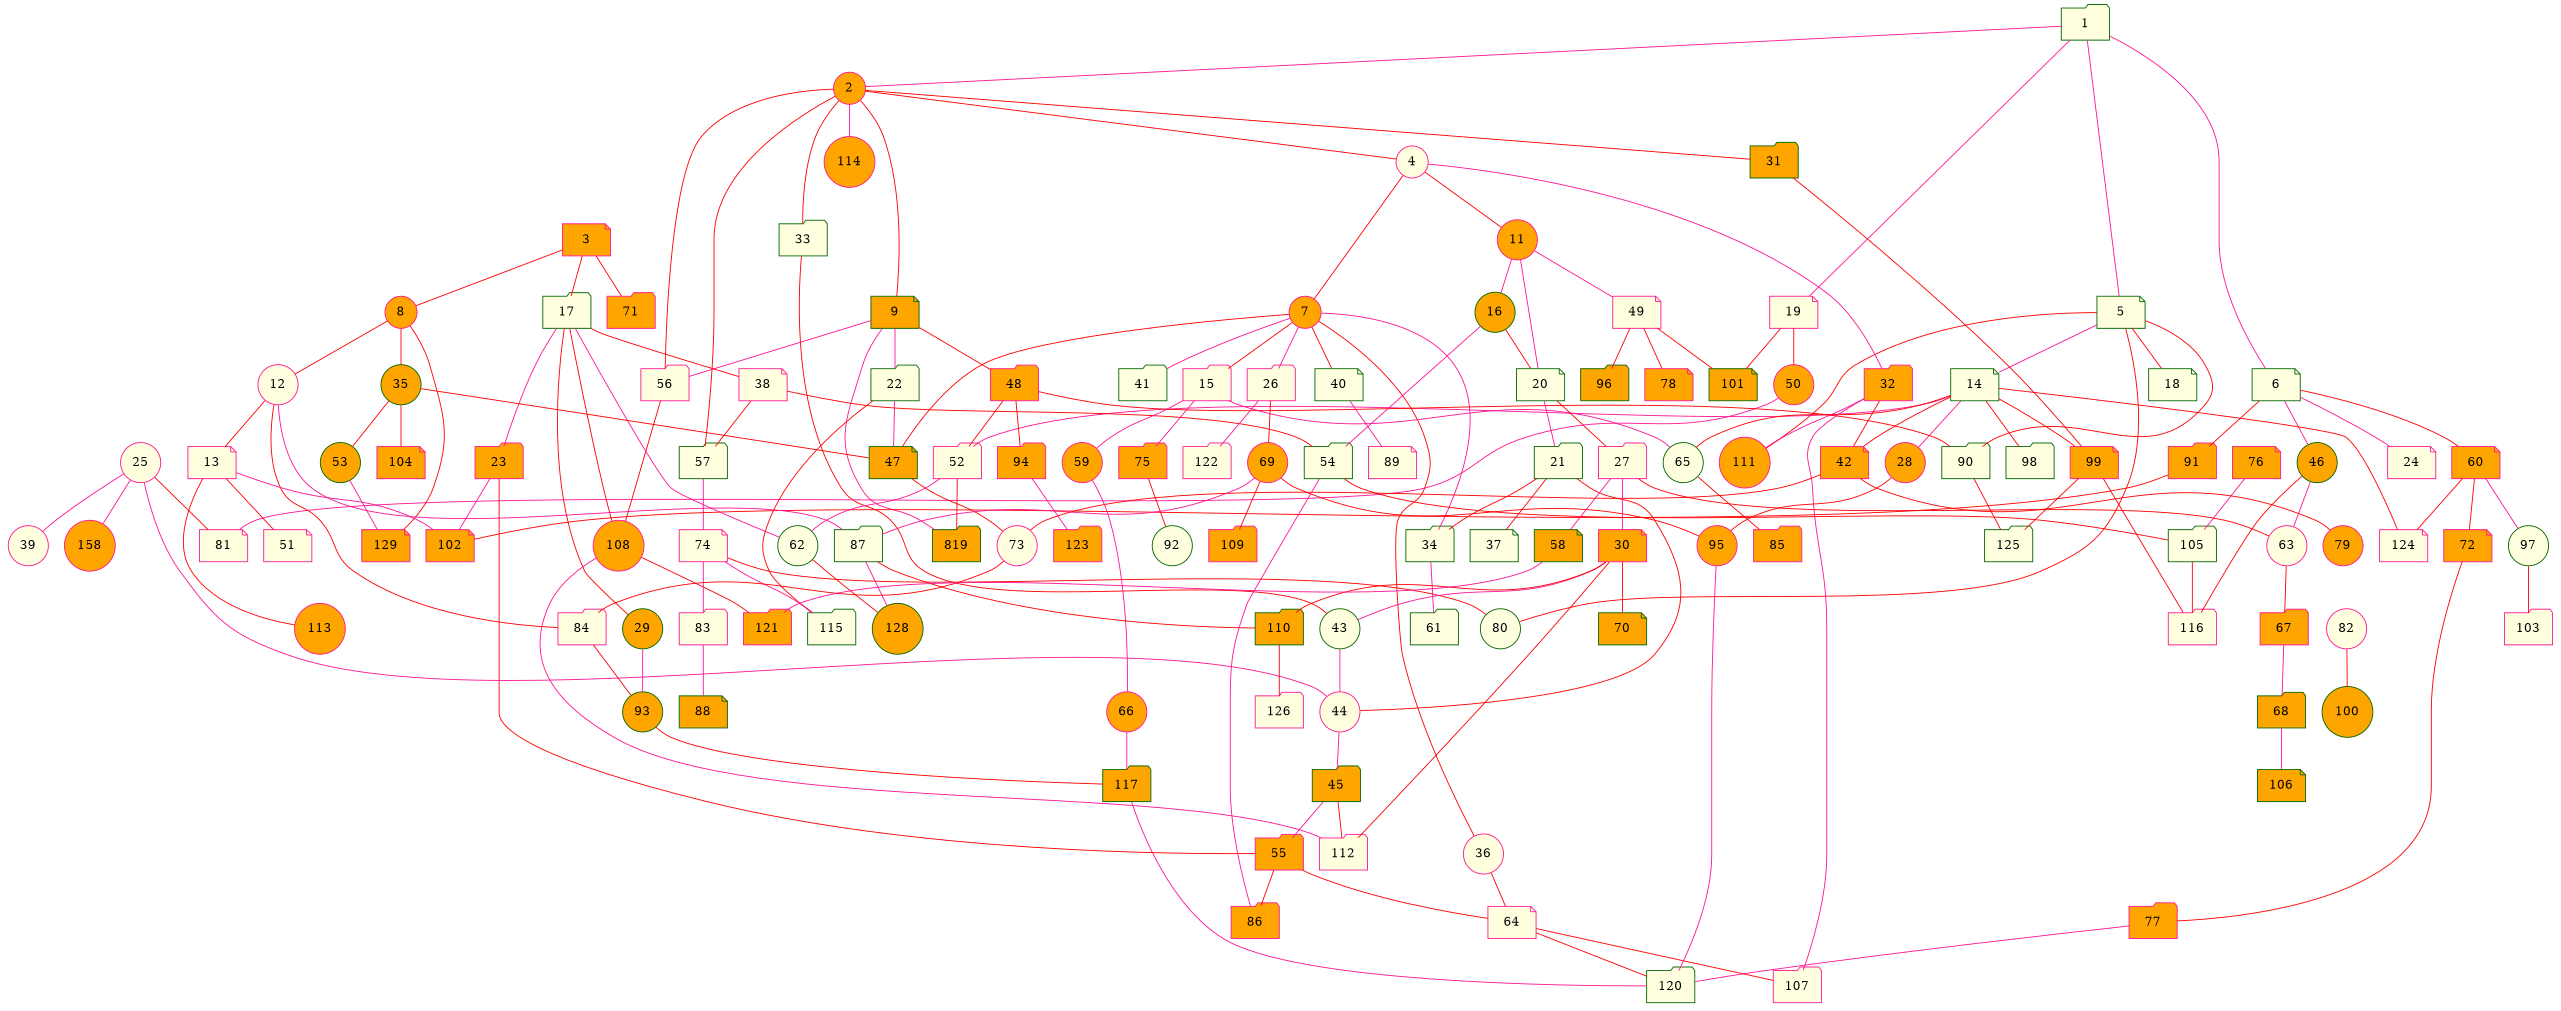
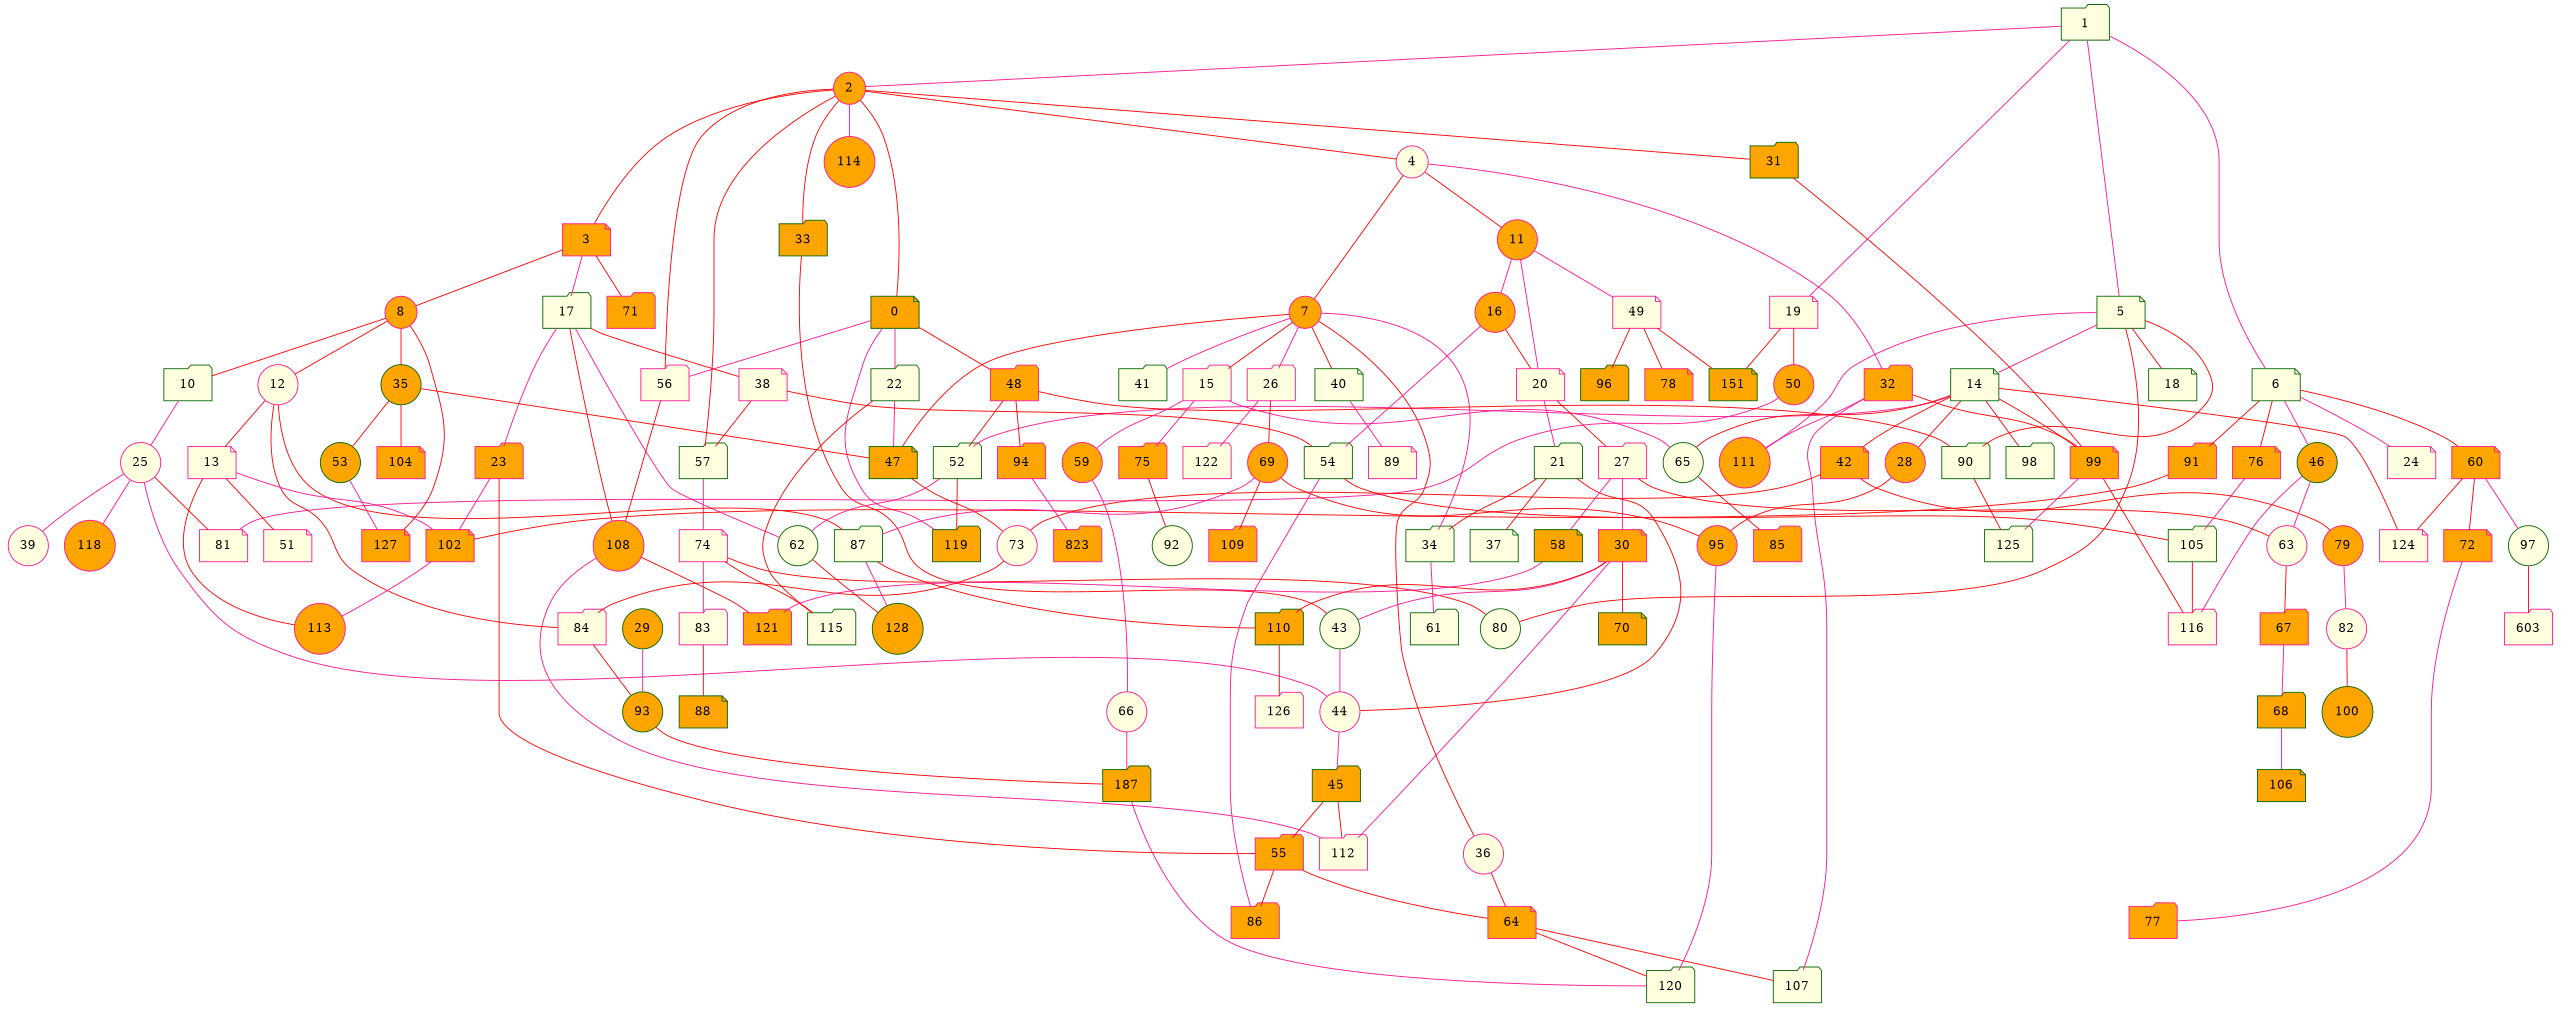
  graph {
    node [color=deeppink fillcolor=lightyellow shape=folder style=filled]
    edge [color=red]
    1 [color=darkgreen]
    2 [fillcolor=orange shape=circle]
    5 [color=darkgreen shape=note]
    6 [color=darkgreen shape=note]
    19 [shape=note]
    3 [fillcolor=orange shape=note]
    4 [shape=circle]
-   9 [color=darkgreen fillcolor=orange shape=note]
+   9 [color=darkgreen fillcolor=orange shape=note label=0]
    31 [color=darkgreen fillcolor=orange]
-   33 [color=darkgreen]
+   33 [color=darkgreen fillcolor=orange]
    56
    57 [color=darkgreen]
    114 [fillcolor=orange shape=circle]
    14 [color=darkgreen shape=note]
    18 [color=darkgreen shape=note]
    80 [color=darkgreen shape=circle]
    90 [color=darkgreen]
    111 [fillcolor=orange shape=circle]
    24 [shape=note]
    46 [color=darkgreen fillcolor=orange shape=circle]
    60 [fillcolor=orange shape=note]
    76 [fillcolor=orange shape=note]
    91 [fillcolor=orange]
    50 [fillcolor=orange shape=circle]
-   101 [color=darkgreen fillcolor=orange shape=note]
+   101 [color=darkgreen fillcolor=orange shape=note label=151]
    8 [fillcolor=orange shape=circle]
    17 [color=darkgreen]
    71 [fillcolor=orange]
    7 [fillcolor=orange shape=circle]
    11 [fillcolor=orange shape=circle]
    32 [fillcolor=orange]
    22 [color=darkgreen]
    48 [fillcolor=orange]
-   119 [color=darkgreen fillcolor=orange label=819]
+   119 [color=darkgreen fillcolor=orange]
    99 [fillcolor=orange shape=note]
    43 [color=darkgreen shape=circle]
    108 [fillcolor=orange shape=circle]
    74 [shape=note]
+   10 [color=darkgreen]
    12 [shape=circle]
    35 [color=darkgreen fillcolor=orange shape=circle]
-   127 [fillcolor=orange shape=note label=129]
+   127 [fillcolor=orange shape=note]
    23 [fillcolor=orange]
    29 [color=darkgreen fillcolor=orange shape=circle]
    38 [shape=note]
    62 [color=darkgreen shape=circle]
    15
    26
    34 [color=darkgreen]
    36 [shape=circle]
    40 [color=darkgreen shape=note]
    41 [color=darkgreen]
    47 [color=darkgreen fillcolor=orange shape=note]
-   16 [color=darkgreen fillcolor=orange shape=circle]
-   20 [color=darkgreen shape=note]
+   16 [fillcolor=orange shape=circle]
+   20 [shape=note]
    49 [shape=note]
-   107
+   107 [color=darkgreen]
    28 [fillcolor=orange shape=circle]
    42 [fillcolor=orange shape=note]
-   52
+   52 [color=darkgreen]
    65 [color=darkgreen shape=circle]
    98 [color=darkgreen]
    124 [shape=note]
    125 [color=darkgreen]
    63 [shape=circle]
    116
    72 [fillcolor=orange shape=note]
    97 [color=darkgreen shape=circle]
    105 [color=darkgreen]
    102 [fillcolor=orange shape=note]
    59 [fillcolor=orange shape=circle]
    75 [fillcolor=orange]
    69 [fillcolor=orange shape=circle]
    122
    61 [color=darkgreen]
-   64 [shape=note]
+   64 [fillcolor=orange shape=note]
    89 [shape=note]
    73 [shape=circle]
    25 [shape=circle]
    13 [shape=note]
    84
    87 [color=darkgreen]
    53 [color=darkgreen fillcolor=orange shape=circle]
    104 [fillcolor=orange shape=note]
    115 [color=darkgreen]
    94 [fillcolor=orange]
    44 [shape=circle]
    39 [shape=circle]
    81 [shape=note]
-   118 [fillcolor=orange shape=circle label=158]
+   118 [fillcolor=orange shape=circle]
    54 [color=darkgreen]
    21 [color=darkgreen]
    27
    78 [fillcolor=orange shape=note]
    96 [color=darkgreen fillcolor=orange]
    51 [shape=note]
    113 [fillcolor=orange shape=circle]
    93 [color=darkgreen fillcolor=orange shape=circle]
    110 [color=darkgreen fillcolor=orange]
    128 [color=darkgreen fillcolor=orange shape=circle]
    95 [fillcolor=orange shape=circle]
    79 [fillcolor=orange shape=circle]
    85 [fillcolor=orange]
-   66 [fillcolor=orange shape=circle]
+   66 [shape=circle]
    92 [color=darkgreen shape=circle]
    86 [fillcolor=orange]
    55 [fillcolor=orange]
    112
    121 [fillcolor=orange]
    37 [color=darkgreen shape=note]
    30 [fillcolor=orange shape=note]
    58 [color=darkgreen fillcolor=orange shape=note]
    45 [color=darkgreen fillcolor=orange]
    109 [fillcolor=orange]
    70 [color=darkgreen fillcolor=orange shape=note]
    67 [fillcolor=orange]
    120 [color=darkgreen]
-   117 [color=darkgreen fillcolor=orange]
+   117 [color=darkgreen fillcolor=orange label=187]
    126
    82 [shape=circle]
-   123 [fillcolor=orange]
+   123 [fillcolor=orange label=823]
    83
    77 [fillcolor=orange]
-   103
+   103 [label=603]
    68 [color=darkgreen fillcolor=orange]
    106 [color=darkgreen fillcolor=orange shape=note]
    88 [color=darkgreen fillcolor=orange shape=note]
    100 [color=darkgreen fillcolor=orange shape=circle]
    1 -- 2 [color=deeppink]
    1 -- 5 [color=deeppink]
    1 -- 6 [color=deeppink]
    1 -- 19 [color=deeppink]
+   2 -- 3
    2 -- 4
    2 -- 9
    2 -- 31
    2 -- 33
    2 -- 56
    2 -- 57
    2 -- 114 [color=deeppink]
    5 -- 14 [color=deeppink]
    5 -- 18
    5 -- 80
    5 -- 90
-   5 -- 111
+   5 -- 111 [color=deeppink]
    6 -- 24 [color=deeppink]
    6 -- 46 [color=deeppink]
    6 -- 60
+   6 -- 76
    6 -- 91
    19 -- 50
    19 -- 101
    3 -- 8
-   3 -- 17
+   3 -- 17 [color=deeppink]
    3 -- 71
    4 -- 7
    4 -- 11
    4 -- 32 [color=deeppink]
    9 -- 56 [color=deeppink]
    9 -- 22 [color=deeppink]
    9 -- 48
    9 -- 119 [color=deeppink]
    31 -- 99
    33 -- 43
    56 -- 108
    57 -- 74 [color=deeppink]
    14 -- 99
-   14 -- 28 [color=deeppink]
+   14 -- 28
    14 -- 42
    14 -- 52 [color=deeppink]
    14 -- 65
    14 -- 98
    14 -- 124
    90 -- 125
    46 -- 63 [color=deeppink]
-   46 -- 116
+   46 -- 116 [color=deeppink]
    60 -- 124
    60 -- 72
    60 -- 97 [color=deeppink]
    76 -- 105 [color=deeppink]
    91 -- 102
    50 -- 81 [color=deeppink]
+   8 -- 10
    8 -- 12
    8 -- 35
    8 -- 127
    17 -- 108
    17 -- 23 [color=deeppink]
-   17 -- 29
    17 -- 38
    17 -- 62 [color=deeppink]
    7 -- 15
    7 -- 26 [color=deeppink]
    7 -- 34 [color=deeppink]
    7 -- 36
    7 -- 40
    7 -- 41 [color=deeppink]
    7 -- 47
    11 -- 16 [color=deeppink]
    11 -- 20 [color=deeppink]
    11 -- 49 [color=deeppink]
    32 -- 111 [color=deeppink]
-   32 -- 42
+   32 -- 99
    32 -- 107 [color=deeppink]
    22 -- 47 [color=deeppink]
    22 -- 115
    48 -- 90
    48 -- 52
    48 -- 94
-   99 -- 125
+   99 -- 125 [color=deeppink]
    99 -- 116
    43 -- 44 [color=deeppink]
    108 -- 112 [color=deeppink]
    108 -- 121
    74 -- 80
-   74 -- 115 [color=deeppink]
+   74 -- 115
    74 -- 83 [color=deeppink]
+   10 -- 25 [color=deeppink]
    12 -- 13
    12 -- 84
-   12 -- 87 [color=deeppink]
+   12 -- 87
    35 -- 47
    35 -- 53
    35 -- 104
    23 -- 102 [color=deeppink]
    23 -- 55
    29 -- 93 [color=deeppink]
    38 -- 57
    38 -- 54
    62 -- 128
    15 -- 65 [color=deeppink]
    15 -- 59 [color=deeppink]
    15 -- 75 [color=deeppink]
    26 -- 69
    26 -- 122 [color=deeppink]
    34 -- 61 [color=deeppink]
    36 -- 64
    40 -- 89 [color=deeppink]
    47 -- 73
    16 -- 20
    16 -- 54 [color=deeppink]
    20 -- 21 [color=deeppink]
    20 -- 27
    49 -- 101
    49 -- 78
    49 -- 96
    28 -- 95
    42 -- 73
    42 -- 79
    52 -- 119
    52 -- 62 [color=deeppink]
    65 -- 85
    63 -- 67
-   72 -- 77
+   72 -- 77 [color=deeppink]
    97 -- 103
    105 -- 116
+   102 -- 113 [color=deeppink]
    59 -- 66 [color=deeppink]
    75 -- 92
    69 -- 87 [color=deeppink]
    69 -- 95
    69 -- 109
    64 -- 107
    64 -- 120
    73 -- 84
    25 -- 44 [color=deeppink]
    25 -- 39 [color=deeppink]
    25 -- 81
    25 -- 118 [color=deeppink]
    13 -- 102 [color=deeppink]
    13 -- 51
    13 -- 113
    84 -- 93
    87 -- 110
    87 -- 128 [color=deeppink]
    53 -- 127 [color=deeppink]
    94 -- 123 [color=deeppink]
    44 -- 45 [color=deeppink]
    54 -- 105
    54 -- 86 [color=deeppink]
    21 -- 34
    21 -- 44
    21 -- 37
    27 -- 63
    27 -- 30 [color=deeppink]
    27 -- 58 [color=deeppink]
    93 -- 117
    110 -- 126
    95 -- 120 [color=deeppink]
+   79 -- 82 [color=deeppink]
    66 -- 117 [color=deeppink]
    55 -- 64
    55 -- 86
    30 -- 43 [color=deeppink]
    30 -- 110
-   30 -- 112
+   30 -- 112 [color=deeppink]
    30 -- 70
    58 -- 121 [color=deeppink]
-   45 -- 55 [color=deeppink]
+   45 -- 55
    45 -- 112
    67 -- 68 [color=deeppink]
    117 -- 120 [color=deeppink]
    82 -- 100
-   83 -- 88 [color=deeppink]
-   77 -- 120 [color=deeppink]
+   83 -- 88
    68 -- 106 [color=deeppink]
  }
